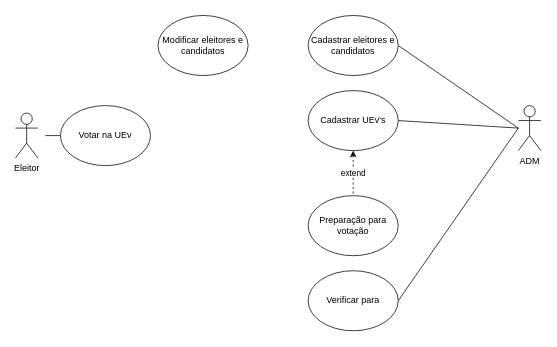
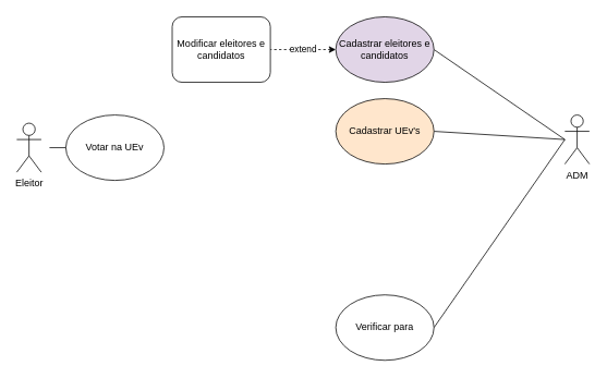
  <mxCell id="0" />
  <mxCell id="1" parent="0" />
  <mxCell id="2" value="Eleitor&lt;div&gt;&lt;br&gt;&lt;/div&gt;" style="shape=umlActor;verticalLabelPosition=bottom;verticalAlign=top;html=1;" vertex="1" parent="1"><mxGeometry x="20" y="150" width="30" height="60" as="geometry" /></mxCell>
  <mxCell id="3" value="ADM" style="shape=umlActor;verticalLabelPosition=bottom;verticalAlign=top;html=1;" vertex="1" parent="1"><mxGeometry x="690" y="140" width="30" height="60" as="geometry" /></mxCell>
+ <mxCell id="4" value="extend" style="edgeStyle=orthogonalEdgeStyle;rounded=0;orthogonalLoop=1;jettySize=auto;html=1;exitX=0;exitY=0.5;exitDx=0;exitDy=0;entryX=1;entryY=0.5;entryDx=0;entryDy=0;dashed=1;endArrow=none;endFill=0;startArrow=classic;startFill=1;" edge="1" parent="1" source="6" target="13"><mxGeometry relative="1" as="geometry" /></mxCell>
  <mxCell id="5" style="rounded=0;orthogonalLoop=1;jettySize=auto;html=1;exitX=1;exitY=0.5;exitDx=0;exitDy=0;endArrow=none;endFill=0;" edge="1" parent="1" source="6"><mxGeometry relative="1" as="geometry"><mxPoint x="690" y="170" as="targetPoint" /></mxGeometry></mxCell>
- <mxCell id="6" value="Cadastrar eleitores e candidatos" style="ellipse;whiteSpace=wrap;html=1;" vertex="1" parent="1"><mxGeometry x="410" y="20" width="120" height="80" as="geometry" /></mxCell>
+ <mxCell id="6" value="Cadastrar eleitores e candidatos" style="ellipse;whiteSpace=wrap;html=1;fillColor=#e1d5e7;" vertex="1" parent="1"><mxGeometry x="410" y="20" width="120" height="80" as="geometry" /></mxCell>
  <mxCell id="7" value="Votar na UEv" style="ellipse;whiteSpace=wrap;html=1;" vertex="1" parent="1"><mxGeometry x="80" y="140" width="120" height="80" as="geometry" /></mxCell>
  <mxCell id="8" style="rounded=0;orthogonalLoop=1;jettySize=auto;html=1;exitX=1;exitY=0.5;exitDx=0;exitDy=0;endArrow=none;endFill=0;" edge="1" parent="1" source="10"><mxGeometry relative="1" as="geometry"><mxPoint x="690" y="170" as="targetPoint" /></mxGeometry></mxCell>
- <mxCell id="9" value="extend" style="edgeStyle=orthogonalEdgeStyle;rounded=0;orthogonalLoop=1;jettySize=auto;html=1;exitX=0.5;exitY=1;exitDx=0;exitDy=0;entryX=0.5;entryY=0;entryDx=0;entryDy=0;startArrow=classic;startFill=1;endArrow=none;endFill=0;dashed=1;" edge="1" parent="1" source="10" target="15"><mxGeometry relative="1" as="geometry" /></mxCell>
- <mxCell id="10" value="Cadastrar UEv's" style="ellipse;whiteSpace=wrap;html=1;" vertex="1" parent="1"><mxGeometry x="410" y="120" width="120" height="80" as="geometry" /></mxCell>
+ <mxCell id="10" value="Cadastrar UEv's" style="ellipse;whiteSpace=wrap;html=1;fillColor=#ffe6cc;" vertex="1" parent="1"><mxGeometry x="410" y="120" width="120" height="80" as="geometry" /></mxCell>
  <mxCell id="11" style="rounded=0;orthogonalLoop=1;jettySize=auto;html=1;exitX=1;exitY=0.5;exitDx=0;exitDy=0;endArrow=none;endFill=0;" edge="1" parent="1" source="12"><mxGeometry relative="1" as="geometry"><mxPoint x="690" y="170" as="targetPoint" /></mxGeometry></mxCell>
  <mxCell id="12" value="Verificar para" style="ellipse;whiteSpace=wrap;html=1;" vertex="1" parent="1"><mxGeometry x="410" y="360" width="120" height="80" as="geometry" /></mxCell>
- <mxCell id="13" value="Modificar eleitores e candidatos" style="ellipse;whiteSpace=wrap;html=1;" vertex="1" parent="1"><mxGeometry x="210" y="20" width="120" height="80" as="geometry" /></mxCell>
+ <mxCell id="13" value="Modificar eleitores e candidatos" style="whiteSpace=wrap;html=1;rounded=1;" vertex="1" parent="1"><mxGeometry x="210" y="20" width="120" height="80" as="geometry" /></mxCell>
  <mxCell id="14" style="edgeStyle=orthogonalEdgeStyle;rounded=0;orthogonalLoop=1;jettySize=auto;html=1;exitX=0;exitY=0.5;exitDx=0;exitDy=0;endArrow=none;endFill=0;" edge="1" parent="1"><mxGeometry relative="1" as="geometry"><mxPoint x="60" y="180.308" as="targetPoint" /><mxPoint x="80" y="180" as="sourcePoint" /></mxGeometry></mxCell>
- <mxCell id="15" value="Preparação para votação" style="ellipse;whiteSpace=wrap;html=1;" vertex="1" parent="1"><mxGeometry x="410" y="260" width="120" height="80" as="geometry" /></mxCell>
